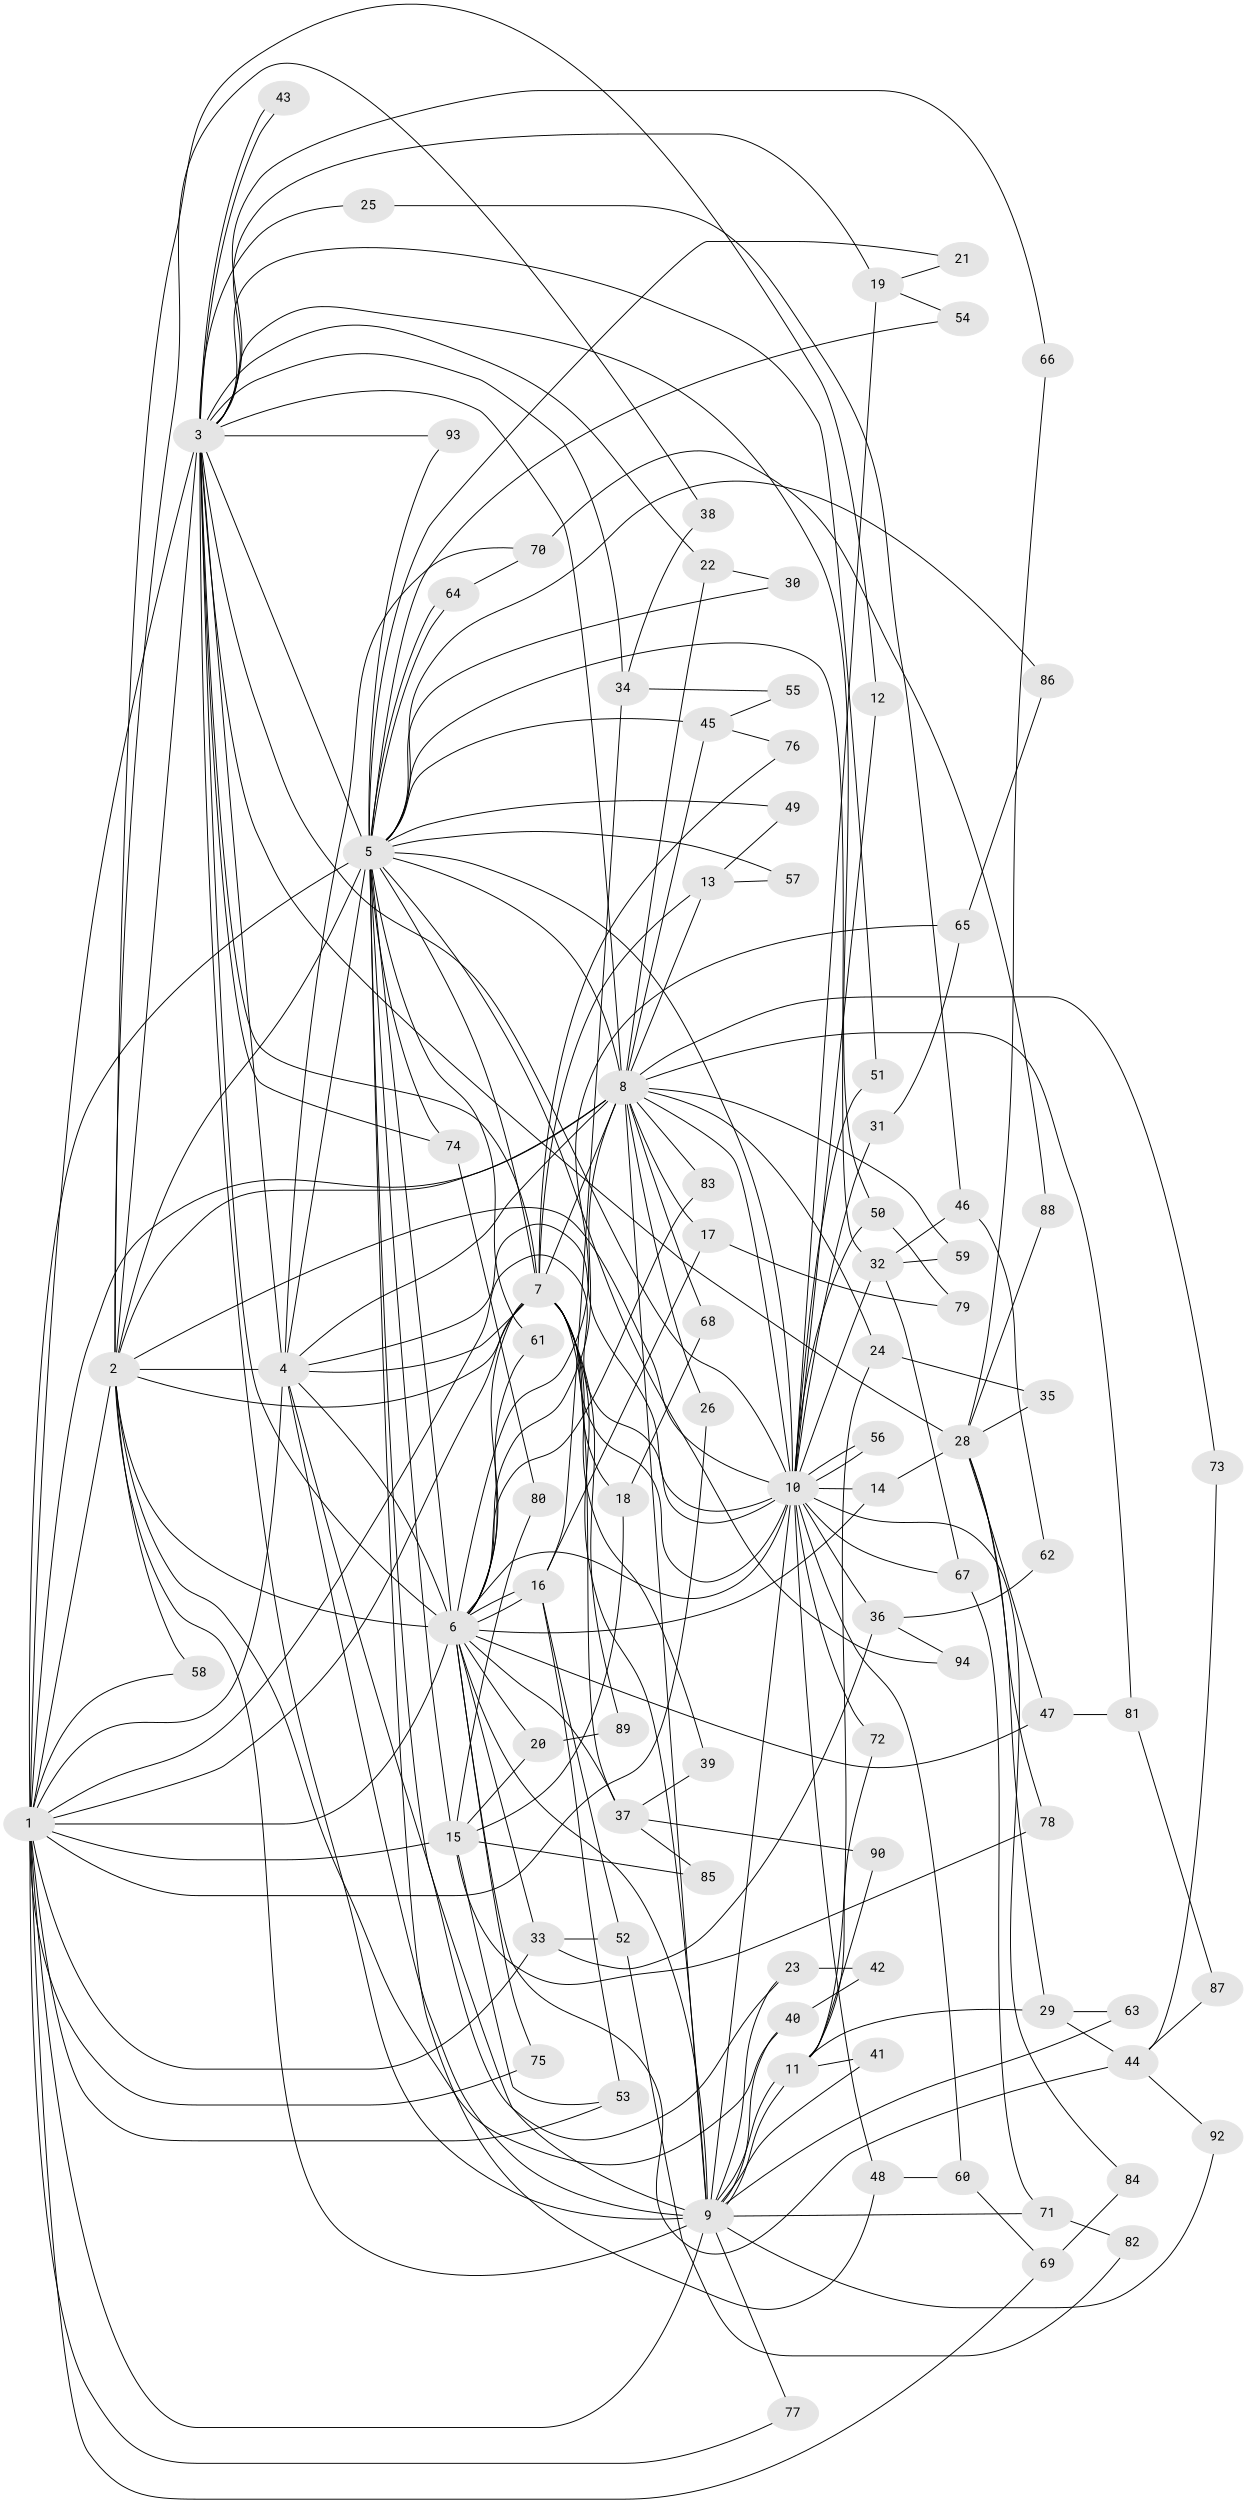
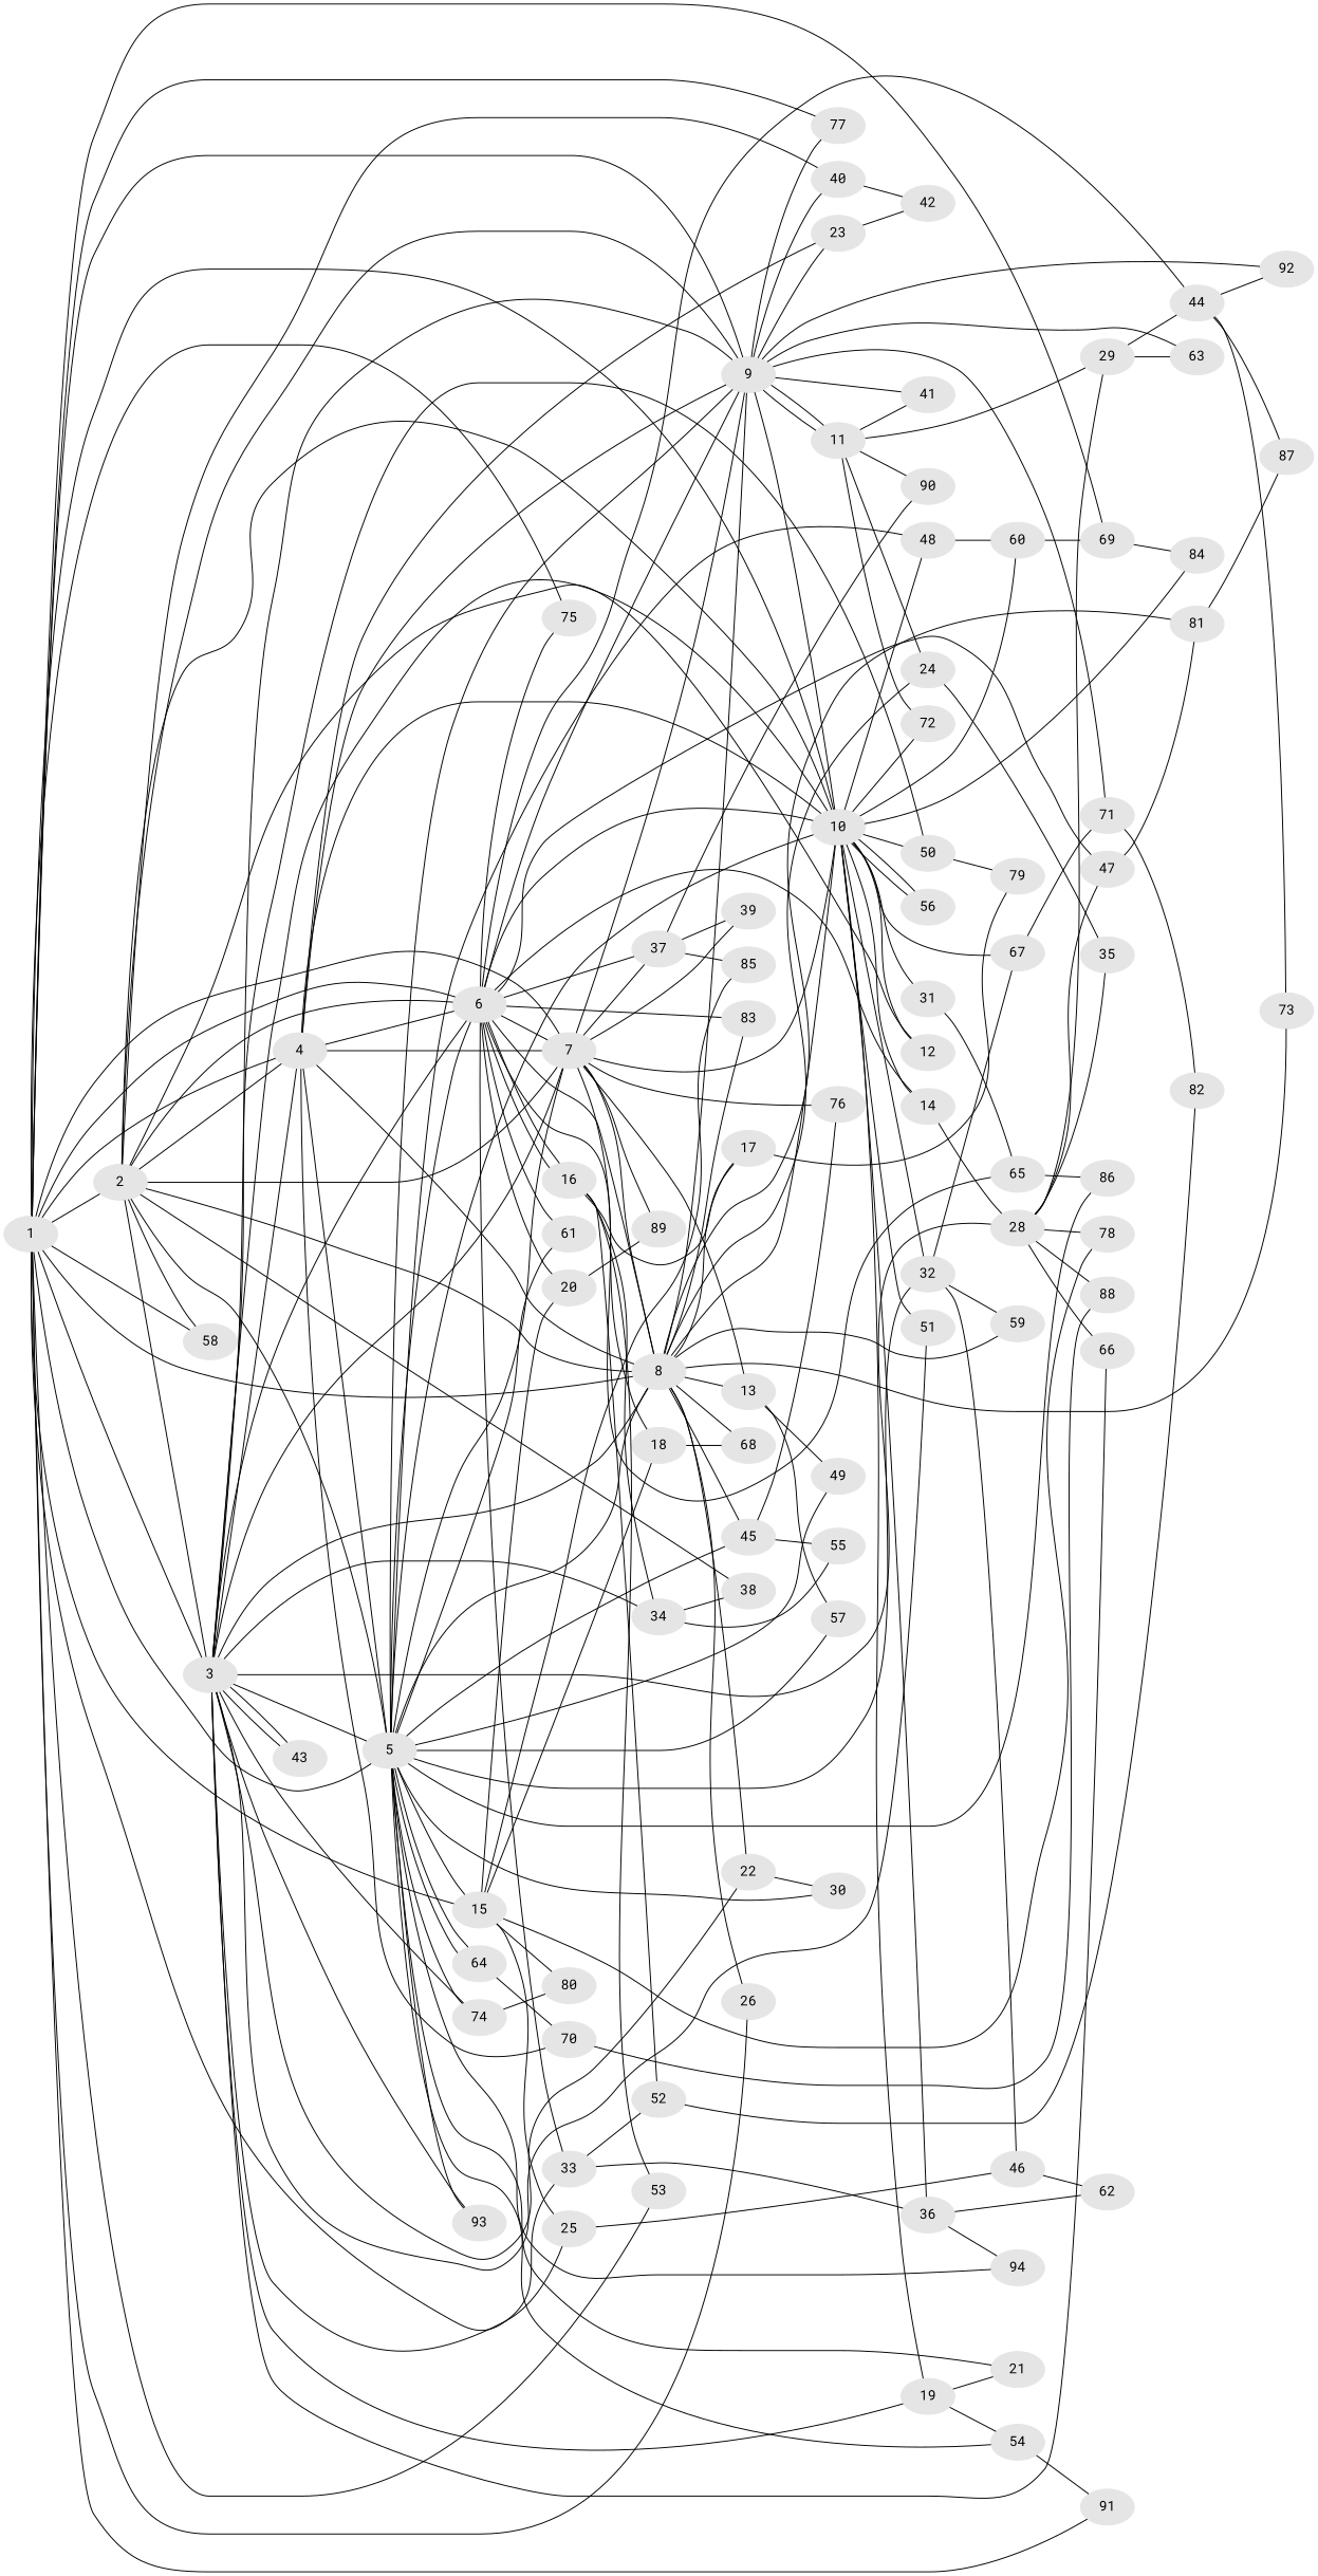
  graph {
    fontname="Roboto Mono"
    rankdir=LR
    node [color=gray90 fontname="Roboto Mono" style=filled]
    edge [fontname="Roboto Mono"]
    1
    2
    3
    4
    5
    6
    7
    8
    9
    10
    15
    26
    33
    53
    58
    69
    75
    77
+   91
    12
    38
    40
    19
    22
    25
    28
    34
    43
    50
    51
    66
    74
    93
    23
    70
    21
    30
    32
    45
    48
    49
    54
    57
    61
    64
    86
    94
    14
    16
    20
    37
    44
    47
    65
    83
    13
    18
    39
    76
    89
    17
    24
    59
    68
    73
    81
    11
    41
    63
    71
    92
    31
    36
    56
    60
    67
    72
    84
    78
    80
    85
    52
    42
    46
    29
    35
    88
    55
    79
    90
    87
    82
    62
    1 -- 2
    1 -- 3
    1 -- 4
    1 -- 5
    1 -- 6
    1 -- 7
    1 -- 8
    1 -- 9
    1 -- 10
    1 -- 15
    1 -- 26
    1 -- 33
    1 -- 53
    1 -- 58
    1 -- 69
    1 -- 75
    1 -- 77
+   1 -- 91
    2 -- 3
    2 -- 4
    2 -- 5
    2 -- 6
    2 -- 7
    2 -- 8
    2 -- 9
    2 -- 10
    2 -- 58
    2 -- 12
    2 -- 38
    2 -- 40
    3 -- 4
    3 -- 5
    3 -- 6
    3 -- 7
    3 -- 8
    3 -- 9
    3 -- 10
    3 -- 19
    3 -- 22
    3 -- 25
    3 -- 28
    3 -- 34
    3 -- 43
    3 -- 43
    3 -- 50
    3 -- 51
    3 -- 66
    3 -- 74
    3 -- 93
    4 -- 5
    4 -- 6
    4 -- 7
    4 -- 8
    4 -- 9
    4 -- 10
    4 -- 23
    4 -- 70
    5 -- 6
    5 -- 7
    5 -- 8
    5 -- 9
    5 -- 10
    5 -- 15
    5 -- 74
    5 -- 93
    5 -- 21
    5 -- 30
    5 -- 32
    5 -- 45
    5 -- 48
    5 -- 49
    5 -- 54
    5 -- 57
    5 -- 61
    5 -- 64
    5 -- 64
    5 -- 86
    5 -- 94
    6 -- 7
    6 -- 8
    6 -- 9
    6 -- 10
    6 -- 33
    6 -- 75
    6 -- 61
    6 -- 14
    6 -- 16
    6 -- 16
    6 -- 20
    6 -- 37
    6 -- 44
    6 -- 47
    6 -- 65
    6 -- 83
    7 -- 8
    7 -- 9
    7 -- 10
    7 -- 37
    7 -- 13
    7 -- 18
    7 -- 39
    7 -- 76
    7 -- 89
    8 -- 9
    8 -- 10
    8 -- 26
    8 -- 22
    8 -- 45
    8 -- 83
    8 -- 13
    8 -- 17
    8 -- 24
    8 -- 59
    8 -- 68
    8 -- 73
    8 -- 81
    9 -- 10
    9 -- 77
    9 -- 40
    9 -- 23
    9 -- 11
    9 -- 11
    9 -- 41
    9 -- 63
    9 -- 71
    9 -- 92
    10 -- 12
    10 -- 19
    10 -- 50
    10 -- 51
    10 -- 32
    10 -- 48
    10 -- 14
    10 -- 31
    10 -- 36
    10 -- 56
    10 -- 56
    10 -- 60
    10 -- 67
    10 -- 72
    10 -- 84
-   15 -- 53
+   15 -- 25
    15 -- 20
    15 -- 18
    15 -- 78
    15 -- 80
    15 -- 85
    33 -- 36
    33 -- 52
    69 -- 84
    40 -- 42
    19 -- 21
    19 -- 54
    22 -- 30
    25 -- 46
    28 -- 66
    28 -- 47
    28 -- 78
    28 -- 29
    28 -- 35
    28 -- 88
    34 -- 38
    34 -- 55
    50 -- 79
    74 -- 80
    23 -- 42
    70 -- 88
    32 -- 59
    32 -- 67
    32 -- 46
    45 -- 76
    45 -- 55
    48 -- 60
+   54 -- 91
    64 -- 70
    14 -- 28
    16 -- 53
    16 -- 34
    16 -- 17
    16 -- 52
    20 -- 89
    37 -- 39
    37 -- 85
    37 -- 90
    44 -- 73
    44 -- 92
    44 -- 87
    47 -- 81
    65 -- 86
    13 -- 49
    13 -- 57
    18 -- 68
    17 -- 79
    24 -- 35
    81 -- 87
    11 -- 24
    11 -- 41
    11 -- 72
    11 -- 29
    11 -- 90
    71 -- 82
    31 -- 65
    36 -- 94
    36 -- 62
    60 -- 69
    67 -- 71
    52 -- 82
    46 -- 62
    29 -- 44
    29 -- 63
  }
